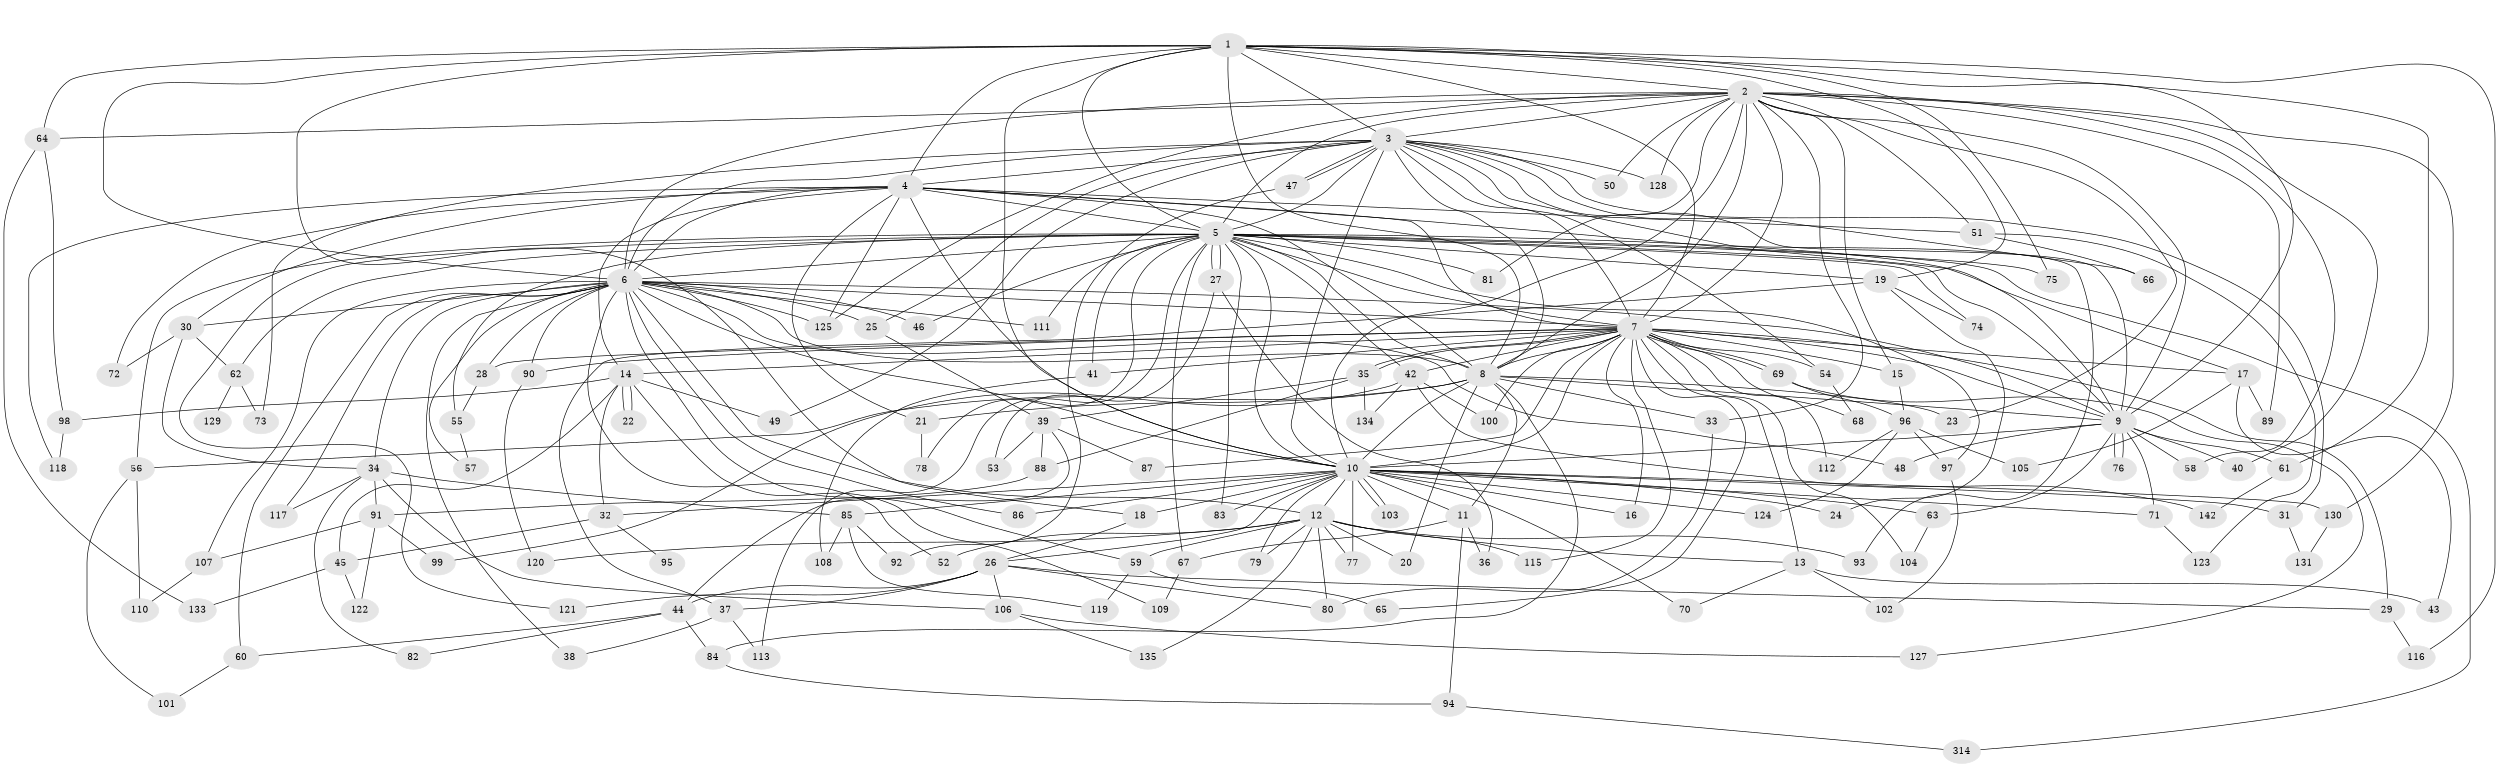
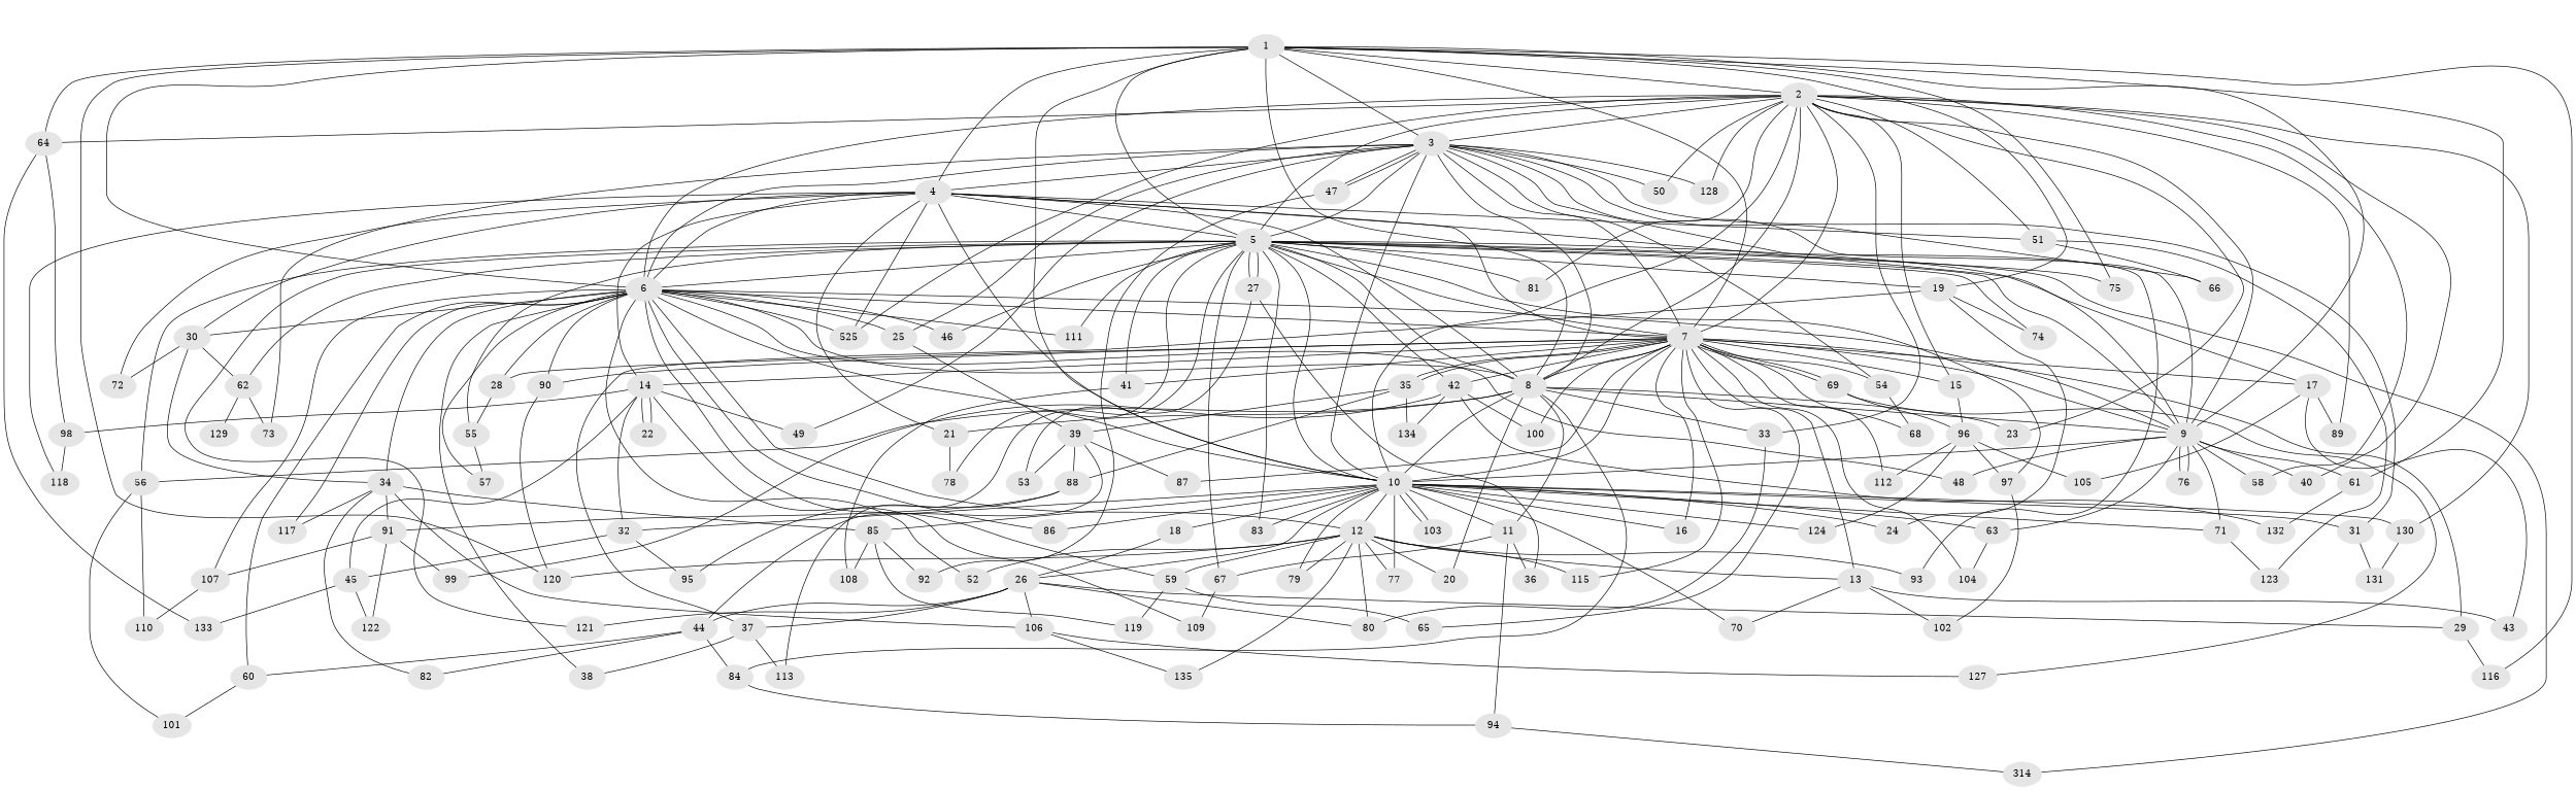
  graph {
    node [color=gray90 style=filled]
    1
    2
    3
    4
    5
    6
    7
    8
    9
    10
    18
    19
    61
    64
    75
    116
    15
    23
    33
    40
    50
    51
    58
    81
    89
    128
    130
-   125
+   125 [label=525]
    25
    31
    47
    49
    54
    66
    73
    93
    14
    21
    30
    72
    118
    17
    27
    41
    42
    46
    55
    56
    62
    67
    74
    78
    83
    97
    111
    113
    n57 [label=314]
    121
    12
    28
    34
    38
    48
    52
    57
    59
    60
    86
    90
    107
    117
    13
    16
    29
    35
    65
    68
    69
    87
    100
    104
    112
    115
    11
    20
    84
    63
    71
    76
    24
    26
    32
    70
    77
    79
    85
    103
    124
    37
-   132 [label=142]
+   132
    98
    133
    96
    80
    123
    131
    39
    92
    22
    45
    109
    43
    105
    36
    53
    108
    134
    99
    101
    110
    129
    102
    120
    135
    106
    82
    91
    119
    88
    127
    94
    44
    95
    122
    1 -- 2
    1 -- 3
    1 -- 4
    1 -- 5
    1 -- 6
    1 -- 7
    1 -- 8
    1 -- 9
    1 -- 10
-   1 -- 18
+   1 -- 120
    1 -- 19
    1 -- 61
    1 -- 64
    1 -- 75
    1 -- 116
    2 -- 3
    2 -- 5
    2 -- 6
    2 -- 7
    2 -- 8
    2 -- 9
    2 -- 10
    2 -- 64
    2 -- 15
    2 -- 23
    2 -- 33
    2 -- 40
    2 -- 50
    2 -- 51
    2 -- 58
    2 -- 81
    2 -- 89
    2 -- 128
    2 -- 130
    2 -- 125
    3 -- 4
    3 -- 5
    3 -- 6
    3 -- 7
    3 -- 8
    3 -- 9
    3 -- 10
    3 -- 50
    3 -- 128
    3 -- 25
    3 -- 31
    3 -- 47
    3 -- 47
    3 -- 49
    3 -- 54
    3 -- 66
    3 -- 73
    3 -- 93
    4 -- 5
    4 -- 6
    4 -- 7
    4 -- 8
    4 -- 9
    4 -- 10
    4 -- 51
    4 -- 125
    4 -- 14
    4 -- 21
    4 -- 30
    4 -- 72
    4 -- 118
    5 -- 6
    5 -- 7
    5 -- 8
    5 -- 9
    5 -- 10
    5 -- 19
    5 -- 75
    5 -- 81
    5 -- 17
    5 -- 27
    5 -- 27
    5 -- 41
    5 -- 42
    5 -- 46
    5 -- 55
    5 -- 56
    5 -- 62
    5 -- 67
    5 -- 74
    5 -- 78
    5 -- 83
    5 -- 97
    5 -- 111
    5 -- 113
    5 -- n57
    5 -- 121
    6 -- 7
    6 -- 8
    6 -- 9
    6 -- 10
    6 -- 125
    6 -- 25
    6 -- 30
    6 -- 46
    6 -- 111
    6 -- 12
    6 -- 28
    6 -- 34
    6 -- 38
    6 -- 48
    6 -- 52
    6 -- 57
    6 -- 59
    6 -- 60
    6 -- 86
    6 -- 90
    6 -- 107
    6 -- 117
    7 -- 8
    7 -- 9
    7 -- 10
    7 -- 15
    7 -- 54
    7 -- 14
    7 -- 17
    7 -- 41
    7 -- 42
    7 -- 28
    7 -- 90
    7 -- 13
    7 -- 16
    7 -- 29
    7 -- 35
    7 -- 35
    7 -- 65
    7 -- 68
    7 -- 69
    7 -- 69
    7 -- 87
    7 -- 100
    7 -- 104
    7 -- 112
    7 -- 115
    8 -- 9
    8 -- 10
    8 -- 23
    8 -- 33
    8 -- 21
    8 -- 56
    8 -- 11
    8 -- 20
    8 -- 84
    9 -- 10
    9 -- 61
    9 -- 40
    9 -- 58
    9 -- 48
    9 -- 63
    9 -- 71
    9 -- 76
    9 -- 76
    10 -- 18
    10 -- 130
    10 -- 31
    10 -- 83
    10 -- 12
    10 -- 86
    10 -- 16
    10 -- 11
    10 -- 63
    10 -- 71
    10 -- 24
    10 -- 26
    10 -- 32
    10 -- 70
    10 -- 77
    10 -- 79
    10 -- 85
    10 -- 103
    10 -- 103
    10 -- 124
    18 -- 26
    19 -- 74
    19 -- 24
    19 -- 37
    61 -- 132
    64 -- 98
    64 -- 133
    15 -- 96
    33 -- 80
    51 -- 66
    51 -- 123
    130 -- 131
    25 -- 39
    31 -- 131
    47 -- 92
    54 -- 68
    14 -- 49
    14 -- 32
    14 -- 98
    14 -- 22
    14 -- 22
    14 -- 45
    14 -- 109
    21 -- 78
    30 -- 72
    30 -- 62
    30 -- 34
    17 -- 89
    17 -- 43
    17 -- 105
    27 -- 36
    27 -- 53
    41 -- 108
    42 -- 100
    42 -- 132
    42 -- 134
    42 -- 99
    55 -- 57
    56 -- 101
    56 -- 110
    62 -- 73
    62 -- 129
    67 -- 109
    97 -- 102
    12 -- 93
    12 -- 52
    12 -- 59
    12 -- 13
    12 -- 115
    12 -- 20
    12 -- 77
    12 -- 79
    12 -- 80
    12 -- 120
    12 -- 135
    28 -- 55
    34 -- 117
    34 -- 85
    34 -- 106
    34 -- 82
    34 -- 91
    59 -- 65
    59 -- 119
    60 -- 101
    90 -- 120
    107 -- 110
    13 -- 70
    13 -- 43
    13 -- 102
    29 -- 116
    35 -- 39
    35 -- 134
    35 -- 88
    69 -- 96
    69 -- 127
    11 -- 67
    11 -- 36
    11 -- 94
    84 -- 94
    63 -- 104
    71 -- 123
    26 -- 121
    26 -- 29
    26 -- 37
    26 -- 80
    26 -- 106
    26 -- 44
    32 -- 45
    32 -- 95
    85 -- 92
    85 -- 108
    85 -- 119
    37 -- 113
    37 -- 38
    98 -- 118
    96 -- 97
    96 -- 112
    96 -- 124
    96 -- 105
    39 -- 87
    39 -- 53
    39 -- 88
    39 -- 44
    45 -- 133
    45 -- 122
    106 -- 135
    106 -- 127
    91 -- 107
    91 -- 99
    91 -- 122
    88 -- 91
+   88 -- 95
    94 -- n57
    44 -- 60
    44 -- 84
    44 -- 82
  }
